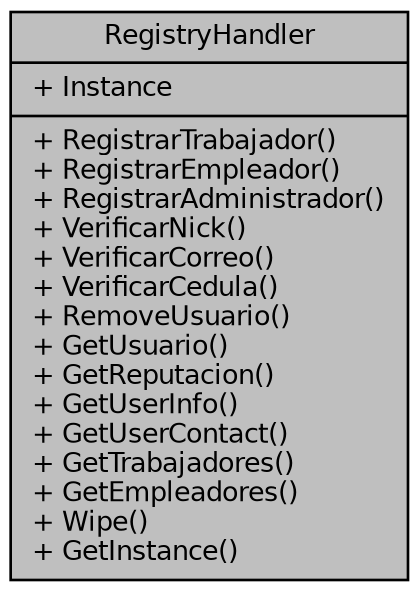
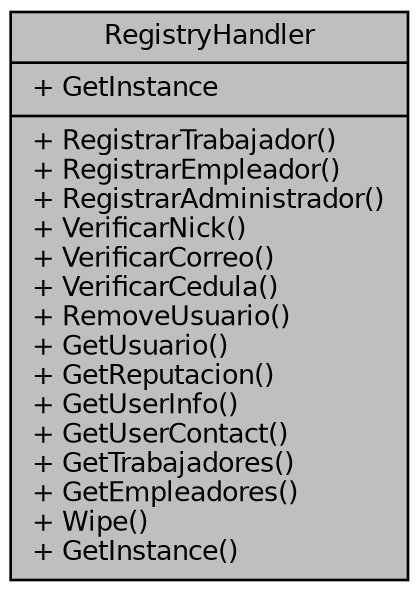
  digraph {
-   n1 [color=black fillcolor=grey75 fontcolor=black fontname=Helvetica fontsize=10 height=0.2 label="{RegistryHandler\n|+ Instance\l|+ RegistrarTrabajador()\l+ RegistrarEmpleador()\l+ RegistrarAdministrador()\l+ VerificarNick()\l+ VerificarCorreo()\l+ VerificarCedula()\l+ RemoveUsuario()\l+ GetUsuario()\l+ GetReputacion()\l+ GetUserInfo()\l+ GetUserContact()\l+ GetTrabajadores()\l+ GetEmpleadores()\l+ Wipe()\l+ GetInstance()\l}" shape=record style=filled width=0.4]
+   n1 [color=black fillcolor=grey75 fontcolor=black fontname=Helvetica fontsize=10 height=0.2 label="{RegistryHandler\n|+ GetInstance\l|+ RegistrarTrabajador()\l+ RegistrarEmpleador()\l+ RegistrarAdministrador()\l+ VerificarNick()\l+ VerificarCorreo()\l+ VerificarCedula()\l+ RemoveUsuario()\l+ GetUsuario()\l+ GetReputacion()\l+ GetUserInfo()\l+ GetUserContact()\l+ GetTrabajadores()\l+ GetEmpleadores()\l+ Wipe()\l+ GetInstance()\l}" shape=record style=filled width=0.4]
  }
